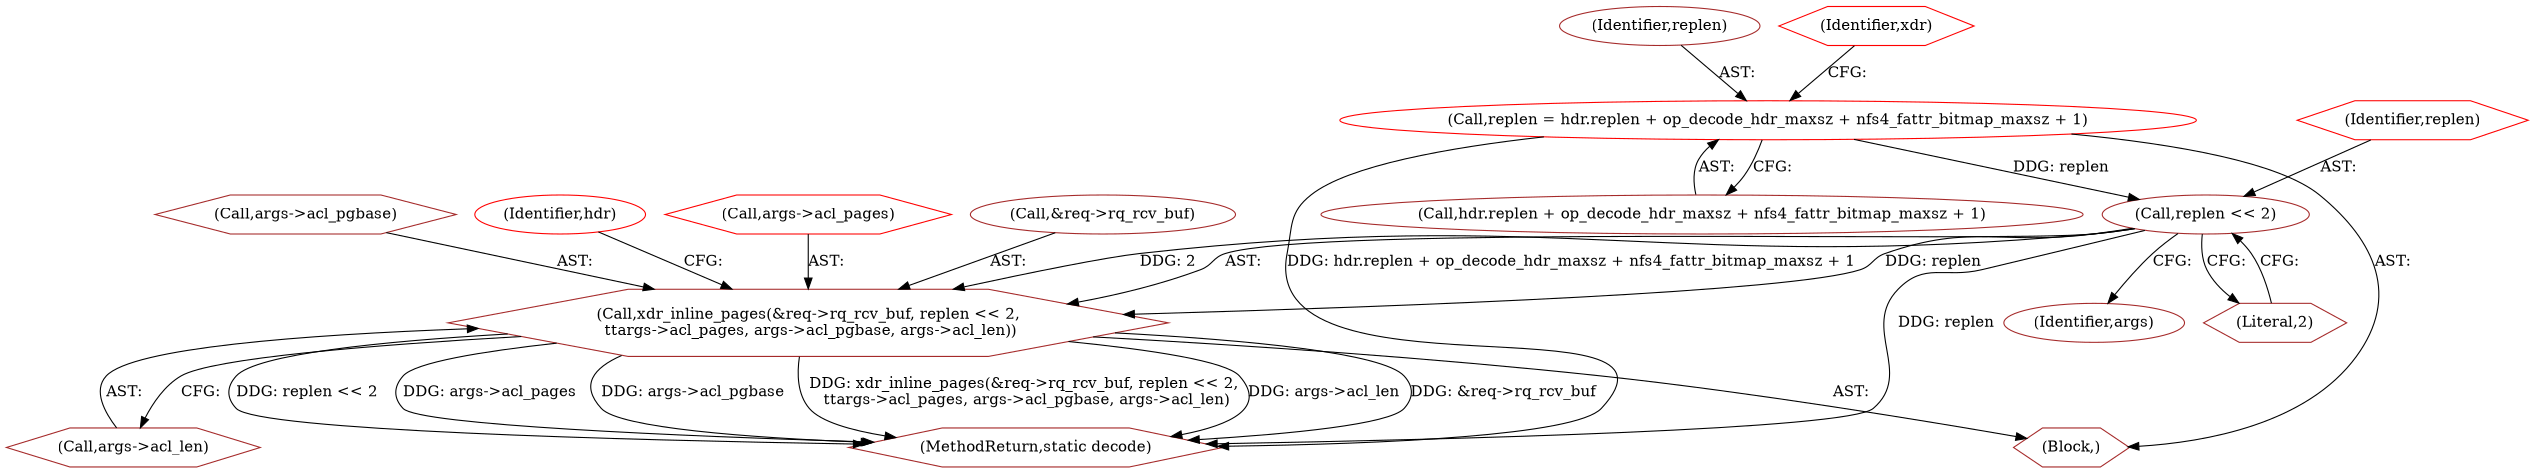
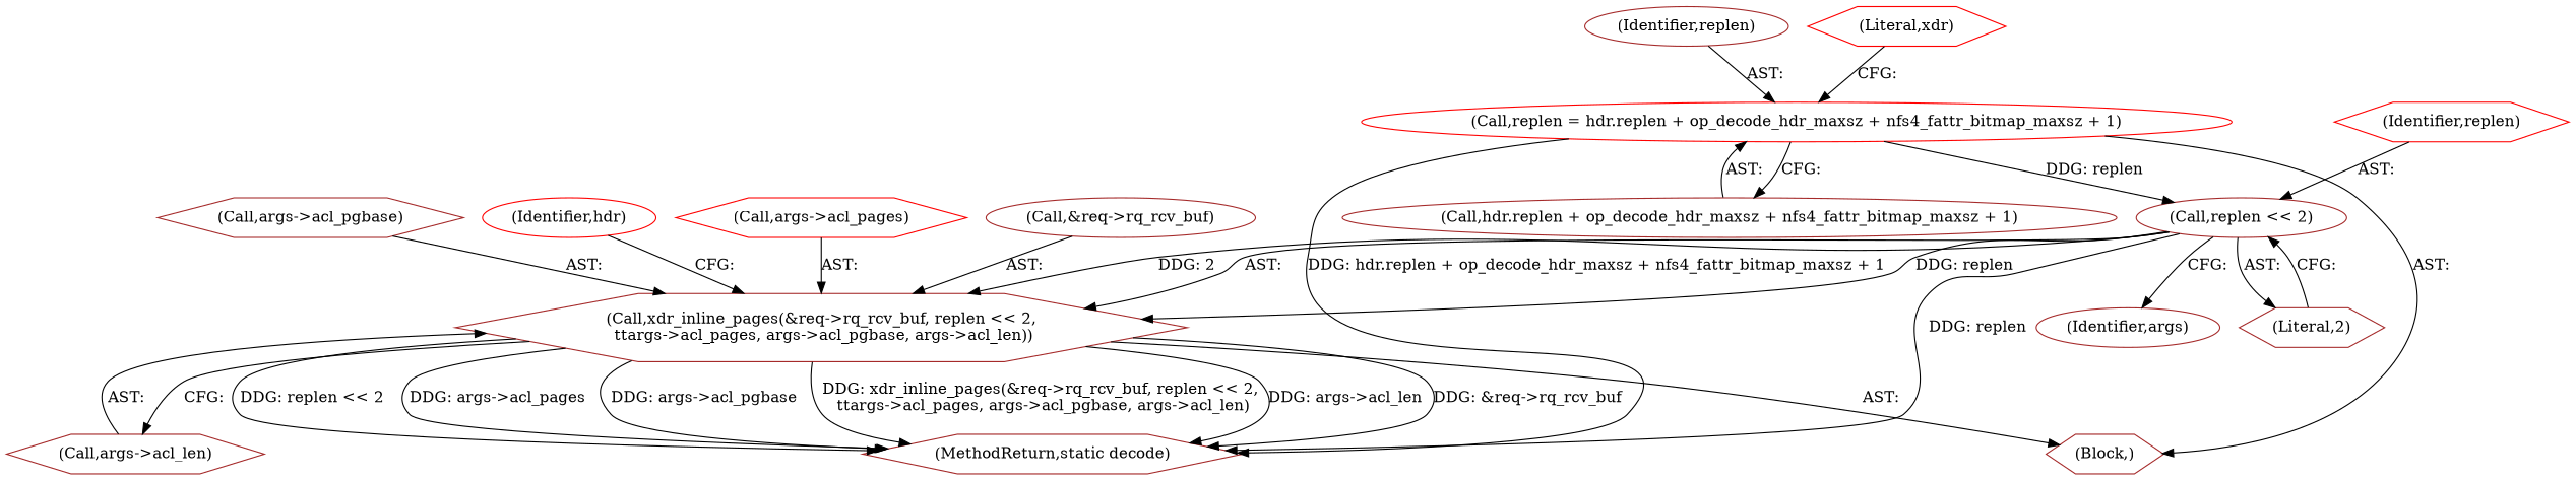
  digraph {
    node [color=brown shape=hexagon]
    n1 [label="(Call,xdr_inline_pages(&req->rq_rcv_buf, replen << 2,\n \t\targs->acl_pages, args->acl_pgbase, args->acl_len))"]
    n2 [label="(MethodReturn,static decode)"]
    n3 [label="(Block,)"]
    n4 [label="(Call,args->acl_len)"]
    n5 [label="(Call,replen << 2)" shape=ellipse]
    n6 [label="(Literal,2)"]
    n7 [label="(Identifier,args)" shape=ellipse]
    n8 [color=red label="(Call,replen = hdr.replen + op_decode_hdr_maxsz + nfs4_fattr_bitmap_maxsz + 1)" shape=ellipse]
    n9 [label="(Call,hdr.replen + op_decode_hdr_maxsz + nfs4_fattr_bitmap_maxsz + 1)" shape=ellipse]
    n10 [color=red label="(Identifier,replen)"]
    n11 [label="(Call,&req->rq_rcv_buf)" shape=ellipse]
    n12 [label="(Call,args->acl_pgbase)"]
    n13 [color=red label="(Identifier,hdr)" shape=ellipse]
    n14 [label="(Identifier,replen)" shape=ellipse]
    n15 [color=red label="(Call,args->acl_pages)"]
-   n16 [color=red label="(Identifier,xdr)"]
+   n16 [color=red label="(Literal,xdr)"]
    n1 -> n2 [label="DDG: replen << 2"]
    n1 -> n2 [label="DDG: args->acl_pages"]
    n1 -> n2 [label="DDG: args->acl_pgbase"]
    n1 -> n2 [label="DDG: xdr_inline_pages(&req->rq_rcv_buf, replen << 2,\n \t\targs->acl_pages, args->acl_pgbase, args->acl_len)"]
    n1 -> n2 [label="DDG: args->acl_len"]
    n1 -> n2 [label="DDG: &req->rq_rcv_buf"]
    n1 -> n3 [label="AST: "]
    n1 -> n4 [label="CFG: "]
    n4 -> n1 [label="AST: "]
    n5 -> n1 [label="AST: "]
    n5 -> n1 [label="DDG: replen"]
    n5 -> n1 [label="DDG: 2"]
    n5 -> n2 [label="DDG: replen"]
-   n5 -> n6 [label="CFG: "]
+   n5 -> n6 [label="AST: "]
    n5 -> n7 [label="CFG: "]
    n6 -> n5 [label="CFG: "]
    n8 -> n2 [label="DDG: hdr.replen + op_decode_hdr_maxsz + nfs4_fattr_bitmap_maxsz + 1"]
    n8 -> n3 [label="AST: "]
    n8 -> n5 [label="DDG: replen"]
    n8 -> n9 [label="CFG: "]
    n9 -> n8 [label="AST: "]
    n10 -> n5 [label="AST: "]
    n11 -> n1 [label="AST: "]
    n12 -> n1 [label="AST: "]
    n13 -> n1 [label="CFG: "]
    n14 -> n8 [label="AST: "]
    n15 -> n1 [label="AST: "]
    n16 -> n8 [label="CFG: "]
  }
